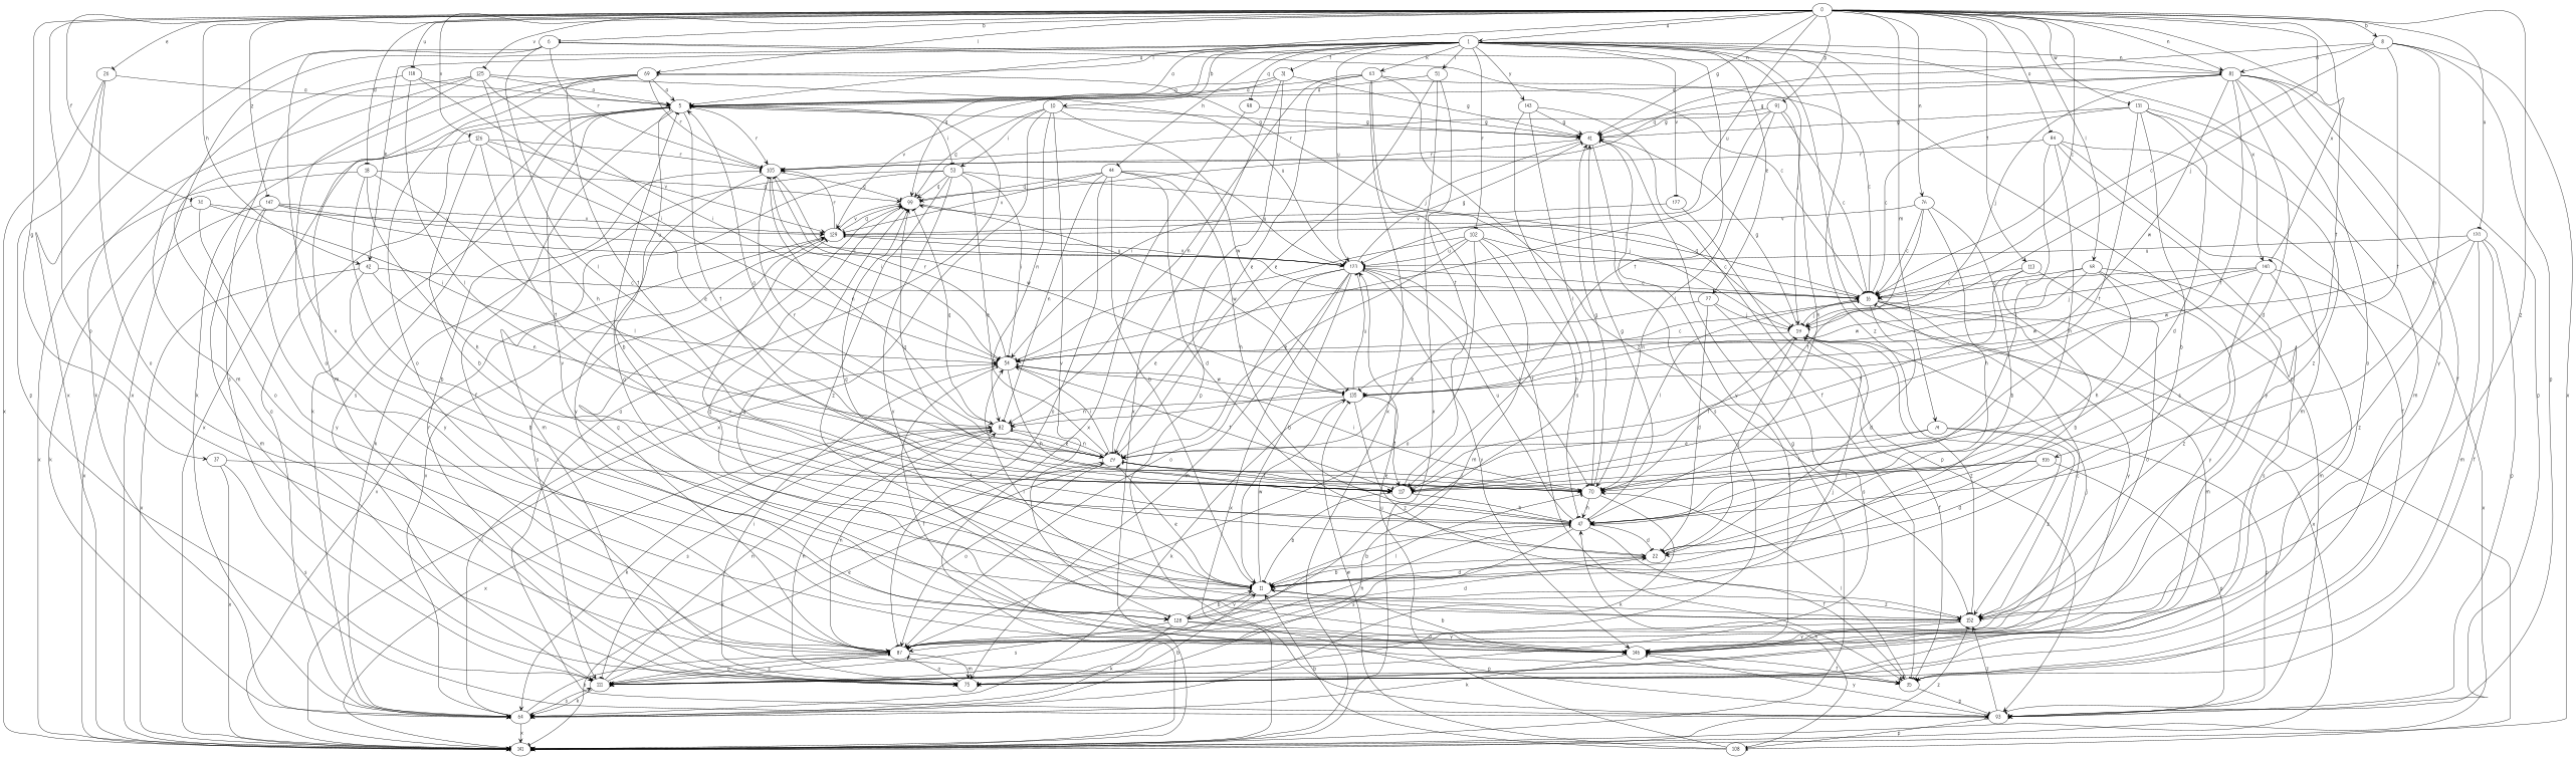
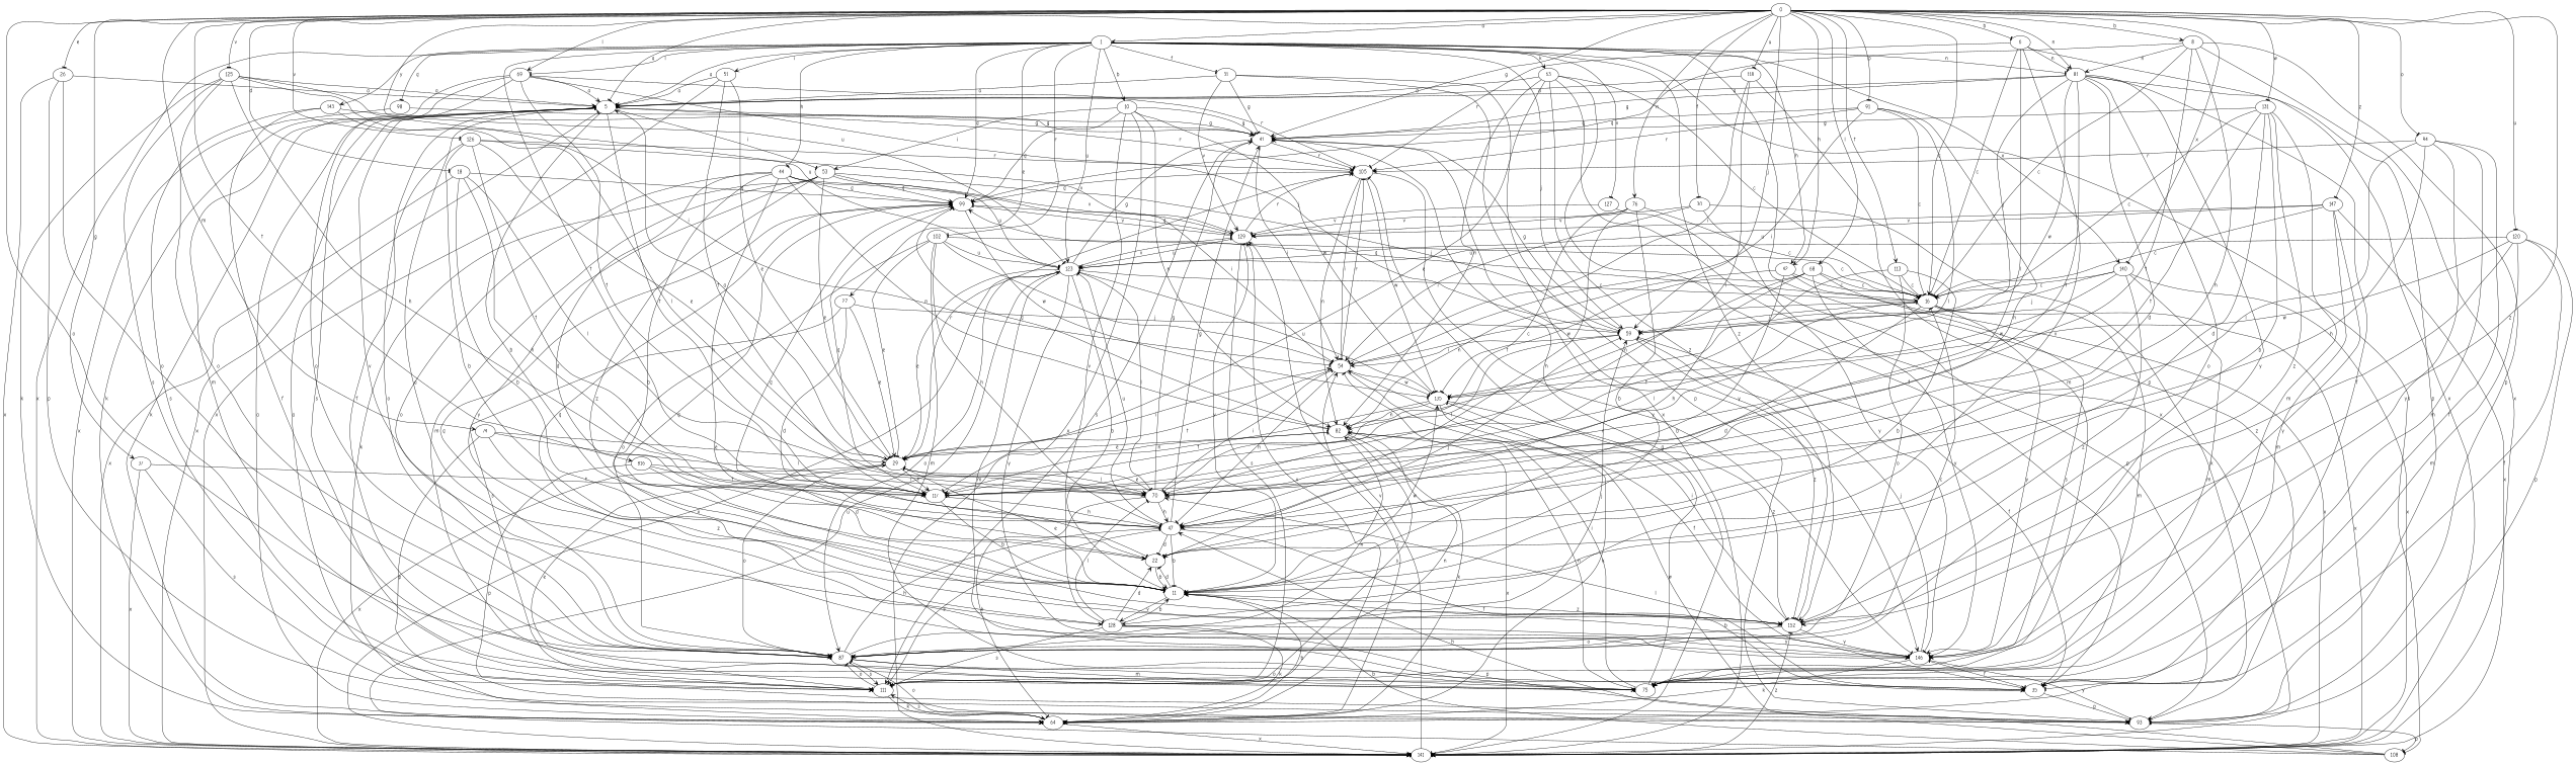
  strict digraph {
    fontname="Comic Neue"
    node [fontname="Comic Neue"]
    edge [arrowhead=tee fontname="Comic Neue"]
    0
    1
    5
    6
    8
    16
    18
    26
    30
    37
    41
    42
    59
    68
    69
    74
    76
    81
    84
    87
    91
    113
    n23 [label=816]
    118
    120
    123
    125
    126
    131
    140
    147
    152
    10
    27
    31
    44
    51
    63
    93
    98
    99
    102
    108
    117
    127
    141
    143
    11
    35
    53
    64
    105
    111
    128
    70
    47
    22
    75
    146
    129
    54
    82
    135
    29
    0 -> 1 [arrowhead=vee label=a]
    0 -> 5 [label=a]
    0 -> 6 [label=b]
    0 -> 8 [arrowhead=vee label=b]
    0 -> 16 [arrowhead=vee label=c]
    0 -> 18 [label=d]
    0 -> 26 [label=e]
    0 -> 30 [label=f]
    0 -> 37 [arrowhead=vee label=g]
    0 -> 41 [arrowhead=vee label=g]
    0 -> 42 [arrowhead=vee label=h]
    0 -> 59 [arrowhead=vee label=j]
    0 -> 68 [arrowhead=vee label=l]
    0 -> 69 [arrowhead=vee label=l]
    0 -> 74 [arrowhead=vee label=m]
    0 -> 76 [arrowhead=vee label=n]
    0 -> 81 [arrowhead=vee label=n]
    0 -> 84 [label=o]
    0 -> 87 [label=o]
    0 -> 91 [label=p]
    0 -> 113 [arrowhead=vee label=t]
    0 -> n23 [arrowhead=vee label=t]
    0 -> 118 [label=u]
    0 -> 120 [label=u]
    0 -> 123 [label=u]
    0 -> 125 [label=v]
    0 -> 126 [label=v]
    0 -> 131 [label=w]
    0 -> 140 [label=x]
    0 -> 147 [label=z]
    0 -> 152 [arrowhead=vee label=z]
    1 -> 5 [arrowhead=vee label=a]
    1 -> 42 [arrowhead=vee label=h]
    1 -> 59 [arrowhead=vee label=j]
    1 -> 69 [label=l]
    1 -> 81 [label=n]
    1 -> 123 [arrowhead=vee label=u]
    1 -> 140 [arrowhead=vee label=x]
    1 -> 152 [arrowhead=vee label=z]
    1 -> 10 [arrowhead=vee label=b]
    1 -> 27 [arrowhead=vee label=e]
    1 -> 31 [label=f]
    1 -> 44 [label=h]
    1 -> 51 [arrowhead=vee label=i]
    1 -> 63 [arrowhead=vee label=k]
    1 -> 93 [label=p]
    1 -> 98 [label=q]
    1 -> 99 [arrowhead=vee label=q]
    1 -> 102 [label=r]
    1 -> 108 [label=s]
    1 -> 117 [arrowhead=vee label=t]
    1 -> 127 [label=v]
    1 -> 141 [label=x]
    1 -> 143 [arrowhead=vee label=y]
    5 -> 41 [arrowhead=vee label=g]
    5 -> 117 [arrowhead=vee label=t]
    5 -> 141 [arrowhead=vee label=x]
    5 -> 11 [label=b]
    5 -> 35 [arrowhead=vee label=f]
    5 -> 53 [label=i]
    5 -> 64 [arrowhead=vee label=k]
    5 -> 105 [arrowhead=vee label=r]
    5 -> 111 [label=s]
    5 -> 128 [arrowhead=vee label=v]
    6 -> 16 [label=c]
    6 -> 81 [label=n]
    6 -> 141 [arrowhead=vee label=x]
    6 -> 105 [label=r]
    6 -> 128 [arrowhead=vee label=v]
    6 -> 70 [label=l]
    8 -> 16 [label=c]
    8 -> 81 [arrowhead=vee label=n]
    8 -> 93 [label=p]
    8 -> 99 [label=q]
    8 -> 117 [label=t]
    8 -> 141 [arrowhead=vee label=x]
    8 -> 47 [arrowhead=vee label=h]
    16 -> 59 [label=j]
    16 -> 99 [arrowhead=vee label=q]
    16 -> 141 [arrowhead=vee label=x]
    16 -> 70 [label=l]
    16 -> 22 [arrowhead=vee label=d]
    16 -> 75 [label=m]
    16 -> 146 [label=y]
    18 -> 99 [arrowhead=vee label=q]
    18 -> 141 [arrowhead=vee label=x]
    18 -> 11 [label=b]
    18 -> 70 [arrowhead=vee label=l]
    18 -> 47 [label=h]
    26 -> 5 [arrowhead=vee label=a]
    26 -> 87 [label=o]
    26 -> 93 [label=p]
    26 -> 141 [label=x]
    30 -> 64 [label=k]
    30 -> 146 [label=y]
    30 -> 129 [arrowhead=vee label=v]
    30 -> 54 [arrowhead=vee label=i]
    37 -> 117 [arrowhead=vee label=t]
    37 -> 141 [arrowhead=vee label=x]
    37 -> 111 [arrowhead=vee label=s]
    41 -> 105 [label=r]
    41 -> 111 [arrowhead=vee label=s]
    41 -> 146 [arrowhead=vee label=y]
    41 -> 54 [arrowhead=vee label=i]
    42 -> 16 [label=c]
    42 -> 141 [label=x]
    42 -> 11 [label=b]
    42 -> 82 [arrowhead=vee label=n]
    59 -> 41 [arrowhead=vee label=g]
    59 -> 152 [label=z]
    59 -> 35 [label=f]
    59 -> 70 [label=l]
    59 -> 54 [arrowhead=vee label=i]
    68 -> 16 [label=c]
    68 -> 111 [label=s]
    68 -> 47 [label=h]
    68 -> 146 [label=y]
    68 -> 82 [arrowhead=vee label=n]
    68 -> 135 [label=w]
    69 -> 5 [arrowhead=vee label=a]
    69 -> 59 [label=j]
    69 -> 87 [label=o]
    69 -> 117 [arrowhead=vee label=t]
    69 -> 64 [label=k]
    69 -> 105 [label=r]
    69 -> 75 [label=m]
    74 -> 152 [arrowhead=vee label=z]
    74 -> 93 [arrowhead=vee label=p]
    74 -> 70 [arrowhead=vee label=l]
    74 -> 29 [arrowhead=vee label=e]
    76 -> 16 [arrowhead=vee label=c]
    76 -> 117 [label=t]
    76 -> 11 [label=b]
    76 -> 47 [arrowhead=vee label=h]
    76 -> 129 [label=v]
    81 -> 5 [arrowhead=vee label=a]
    81 -> 41 [arrowhead=vee label=g]
    81 -> 59 [arrowhead=vee label=j]
    81 -> 87 [arrowhead=vee label=o]
    81 -> 93 [label=p]
    81 -> 117 [arrowhead=vee label=t]
    81 -> 35 [arrowhead=vee label=f]
    81 -> 22 [label=d]
    81 -> 146 [arrowhead=vee label=y]
    81 -> 135 [arrowhead=vee label=w]
    84 -> 35 [label=f]
    84 -> 105 [arrowhead=vee label=r]
    84 -> 70 [arrowhead=vee label=l]
    84 -> 47 [arrowhead=vee label=h]
    84 -> 75 [label=m]
    84 -> 146 [arrowhead=vee label=y]
    87 -> 16 [label=c]
    87 -> 59 [arrowhead=vee label=j]
    87 -> 99 [arrowhead=vee label=q]
    87 -> 111 [arrowhead=vee label=s]
    87 -> 47 [label=h]
    87 -> 75 [arrowhead=vee label=m]
    87 -> 82 [arrowhead=vee label=n]
    91 -> 16 [label=c]
    91 -> 41 [label=g]
    91 -> 105 [arrowhead=vee label=r]
    91 -> 70 [arrowhead=vee label=l]
    91 -> 47 [label=h]
    91 -> 54 [arrowhead=vee label=i]
    113 -> 16 [label=c]
    113 -> 87 [label=o]
    113 -> 117 [label=t]
    113 -> 11 [arrowhead=vee label=b]
    n23 -> 93 [arrowhead=vee label=p]
    n23 -> 117 [label=t]
    n23 -> 70 [label=l]
    n23 -> 22 [arrowhead=vee label=d]
    118 -> 5 [arrowhead=vee label=a]
    118 -> 70 [label=l]
    118 -> 75 [arrowhead=vee label=m]
    118 -> 54 [label=i]
    120 -> 123 [label=u]
    120 -> 152 [label=z]
    120 -> 93 [label=p]
    120 -> 35 [label=f]
    120 -> 75 [label=m]
    120 -> 135 [label=w]
    123 -> 16 [arrowhead=vee label=c]
    123 -> 41 [label=g]
    123 -> 87 [arrowhead=vee label=o]
    123 -> 141 [arrowhead=vee label=x]
    123 -> 11 [arrowhead=vee label=b]
    123 -> 70 [label=l]
    123 -> 75 [arrowhead=vee label=m]
    123 -> 146 [arrowhead=vee label=y]
    123 -> 129 [label=v]
    123 -> 29 [label=e]
    125 -> 5 [arrowhead=vee label=a]
    125 -> 87 [arrowhead=vee label=o]
    125 -> 123 [label=u]
    125 -> 64 [arrowhead=vee label=k]
    125 -> 111 [arrowhead=vee label=s]
    125 -> 47 [label=h]
    125 -> 54 [label=i]
    126 -> 87 [arrowhead=vee label=o]
    126 -> 117 [arrowhead=vee label=t]
    126 -> 11 [label=b]
    126 -> 105 [label=r]
    126 -> 129 [arrowhead=vee label=v]
    126 -> 29 [arrowhead=vee label=e]
    131 -> 16 [label=c]
    131 -> 41 [label=g]
    131 -> 152 [label=z]
    131 -> 117 [label=t]
    131 -> 11 [label=b]
    131 -> 22 [label=d]
    131 -> 75 [label=m]
    140 -> 16 [arrowhead=vee label=c]
    140 -> 59 [label=j]
    140 -> 152 [arrowhead=vee label=z]
    140 -> 141 [label=x]
    140 -> 75 [arrowhead=vee label=m]
    140 -> 135 [label=w]
    147 -> 16 [label=c]
    147 -> 123 [arrowhead=vee label=u]
    147 -> 141 [label=x]
    147 -> 75 [arrowhead=vee label=m]
    147 -> 146 [arrowhead=vee label=y]
    147 -> 129 [arrowhead=vee label=v]
    152 -> 87 [arrowhead=vee label=o]
    152 -> 99 [label=q]
    152 -> 146 [label=y]
    152 -> 54 [arrowhead=vee label=i]
    10 -> 41 [label=g]
    10 -> 99 [arrowhead=vee label=q]
    10 -> 141 [label=x]
    10 -> 53 [arrowhead=vee label=i]
    10 -> 128 [label=v]
    10 -> 82 [arrowhead=vee label=n]
    10 -> 135 [label=w]
    27 -> 59 [label=j]
    27 -> 111 [arrowhead=vee label=s]
    27 -> 22 [label=d]
    27 -> 29 [arrowhead=vee label=e]
    31 -> 5 [label=a]
    31 -> 41 [label=g]
    31 -> 93 [arrowhead=vee label=p]
    31 -> 141 [arrowhead=vee label=x]
    31 -> 129 [arrowhead=vee label=v]
    44 -> 87 [label=o]
    44 -> 123 [label=u]
    44 -> 99 [arrowhead=vee label=q]
    44 -> 11 [label=b]
    44 -> 47 [label=h]
    44 -> 22 [arrowhead=vee label=d]
    44 -> 129 [label=v]
    44 -> 82 [label=n]
    51 -> 5 [label=a]
    51 -> 117 [label=t]
    51 -> 141 [label=x]
    51 -> 29 [label=e]
    63 -> 5 [label=a]
    63 -> 16 [label=c]
    63 -> 152 [label=z]
    63 -> 141 [arrowhead=vee label=x]
    63 -> 35 [arrowhead=vee label=f]
    63 -> 82 [arrowhead=vee label=n]
    63 -> 29 [arrowhead=vee label=e]
    93 -> 5 [label=a]
-   93 -> 152 [arrowhead=vee label=z]
    93 -> 108 [label=p]
    93 -> 146 [label=y]
    98 -> 41 [arrowhead=vee label=g]
    98 -> 141 [label=x]
    99 -> 129 [label=v]
    99 -> 135 [label=w]
    102 -> 16 [label=c]
    102 -> 87 [label=o]
    102 -> 123 [label=u]
    102 -> 47 [label=h]
    102 -> 75 [label=m]
    102 -> 54 [label=i]
    102 -> 29 [label=e]
    108 -> 123 [arrowhead=vee label=u]
    108 -> 11 [arrowhead=vee label=b]
    108 -> 47 [arrowhead=vee label=h]
    108 -> 135 [label=w]
    117 -> 99 [arrowhead=vee label=q]
    117 -> 11 [label=b]
    117 -> 47 [label=h]
    127 -> 93 [arrowhead=vee label=p]
    127 -> 129 [label=v]
    141 -> 41 [label=g]
    141 -> 152 [label=z]
    141 -> 129 [arrowhead=vee label=v]
    143 -> 41 [arrowhead=vee label=g]
    143 -> 35 [label=f]
    143 -> 111 [label=s]
    143 -> 70 [label=l]
    11 -> 152 [arrowhead=vee label=z]
    11 -> 128 [arrowhead=vee label=v]
    11 -> 22 [label=d]
    11 -> 129 [label=v]
    11 -> 135 [arrowhead=vee label=w]
    11 -> 29 [label=e]
    35 -> 93 [label=p]
    35 -> 70 [arrowhead=vee label=l]
    53 -> 59 [label=j]
    53 -> 152 [label=z]
    53 -> 99 [arrowhead=vee label=q]
    53 -> 64 [arrowhead=vee label=k]
    53 -> 75 [label=m]
    53 -> 146 [arrowhead=vee label=y]
    53 -> 54 [label=i]
    53 -> 29 [label=e]
    64 -> 5 [label=a]
    64 -> 87 [label=o]
    64 -> 141 [arrowhead=vee label=x]
    64 -> 11 [arrowhead=vee label=b]
    64 -> 111 [arrowhead=vee label=s]
    64 -> 129 [arrowhead=vee label=v]
    64 -> 54 [arrowhead=vee label=i]
    105 -> 99 [label=q]
    105 -> 146 [label=y]
    105 -> 54 [label=i]
    105 -> 82 [arrowhead=vee label=n]
    105 -> 135 [label=w]
    111 -> 87 [label=o]
    111 -> 64 [arrowhead=vee label=k]
    111 -> 82 [label=n]
    111 -> 29 [arrowhead=vee label=e]
    128 -> 93 [label=p]
    128 -> 99 [label=q]
    128 -> 11 [arrowhead=vee label=b]
    128 -> 64 [arrowhead=vee label=k]
    128 -> 111 [label=s]
    128 -> 70 [label=l]
    128 -> 22 [arrowhead=vee label=d]
    128 -> 146 [label=y]
    70 -> 41 [arrowhead=vee label=g]
    70 -> 64 [label=k]
    70 -> 47 [arrowhead=vee label=h]
    70 -> 54 [label=i]
    70 -> 29 [label=e]
    47 -> 41 [arrowhead=vee label=g]
    47 -> 123 [label=u]
    47 -> 11 [label=b]
    47 -> 35 [arrowhead=vee label=f]
    47 -> 111 [arrowhead=vee label=s]
    47 -> 22 [label=d]
    22 -> 59 [label=j]
    22 -> 99 [label=q]
    22 -> 11 [arrowhead=vee label=b]
    75 -> 87 [label=o]
    75 -> 105 [label=r]
    75 -> 54 [label=i]
    75 -> 82 [arrowhead=vee label=n]
    146 -> 5 [label=a]
    146 -> 59 [label=j]
    146 -> 11 [arrowhead=vee label=b]
    146 -> 35 [label=f]
    146 -> 64 [arrowhead=vee label=k]
    129 -> 123 [arrowhead=vee label=u]
    129 -> 99 [label=q]
    129 -> 105 [arrowhead=vee label=r]
    129 -> 111 [arrowhead=vee label=s]
    54 -> 16 [label=c]
    54 -> 117 [label=t]
    54 -> 35 [arrowhead=vee label=f]
    54 -> 105 [label=r]
    54 -> 47 [label=h]
    54 -> 135 [label=w]
    82 -> 99 [label=q]
    82 -> 141 [label=x]
    82 -> 64 [arrowhead=vee label=k]
    82 -> 111 [label=s]
    82 -> 29 [arrowhead=vee label=e]
    135 -> 123 [label=u]
    135 -> 152 [label=z]
    135 -> 117 [arrowhead=vee label=t]
    135 -> 64 [label=k]
    135 -> 82 [label=n]
    29 -> 5 [arrowhead=vee label=a]
    29 -> 87 [arrowhead=vee label=o]
    29 -> 117 [arrowhead=vee label=t]
    29 -> 141 [label=x]
    29 -> 105 [label=r]
    29 -> 70 [arrowhead=vee label=l]
    29 -> 54 [arrowhead=vee label=i]
    29 -> 82 [label=n]
  }
